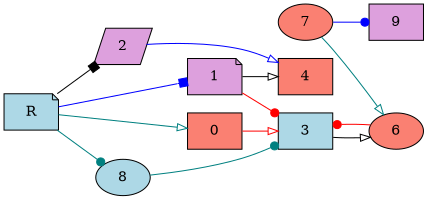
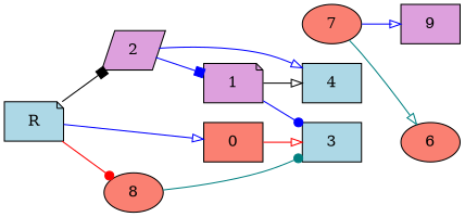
  digraph {
    rankdir=LR
    node [fillcolor=lightblue shape=box style=filled]
    edge [arrowhead=onormal color=blue]
    1 [fillcolor=plum shape=note]
    3
-   4 [fillcolor=salmon]
+   4
    6 [fillcolor=salmon shape=ellipse]
    2 [fillcolor=plum shape=parallelogram]
    n6 [fillcolor=salmon label=0]
    7 [fillcolor=salmon shape=ellipse]
    9 [fillcolor=plum]
-   8 [shape=ellipse]
+   8 [fillcolor=salmon shape=ellipse]
    R [shape=note]
-   1 -> 3 [arrowhead=dot color=red]
+   1 -> 3 [arrowhead=dot]
    1 -> 4 [color=black]
-   3 -> 6 [color=black]
-   6 -> 3 [arrowhead=dot color=red]
    2 -> 4
    n6 -> 3 [color=red]
    7 -> 6 [color=teal]
-   7 -> 9 [arrowhead=dot]
+   7 -> 9
    8 -> 3 [arrowhead=dot color=teal]
-   R -> 1 [arrowhead=box]
+   2 -> 1 [arrowhead=box]
    R -> 2 [arrowhead=box color=black]
-   R -> n6 [color=teal]
-   R -> 8 [arrowhead=dot color=teal]
+   R -> n6
+   R -> 8 [arrowhead=dot color=red]
  }
